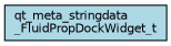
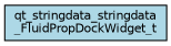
  digraph {
    rankdir=TB
-   n1 [color=black fillcolor=lightblue fontname=Helvetica fontsize=10 height=0.2 label="qt_meta_stringdata\l_FluidPropDockWidget_t" shape=record style=filled width=0.4]
+   n1 [color=black fillcolor=lightblue fontname=Helvetica fontsize=10 height=0.2 label="qt_stringdata_stringdata\l_FluidPropDockWidget_t" shape=record style=filled width=0.4]
  }
